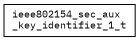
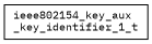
  digraph {
    rankdir=LR
    fontname="IBM Plex Mono"
-   n1 [color=black fillcolor=white fontname="IBM Plex Mono" fontsize=10 height=0.2 label="ieee802154_sec_aux\l_key_identifier_1_t" shape=record style=filled width=0.4]
+   n1 [color=black fillcolor=white fontname="IBM Plex Mono" fontsize=10 height=0.2 label="ieee802154_key_aux\l_key_identifier_1_t" shape=record style=filled width=0.4]
  }
